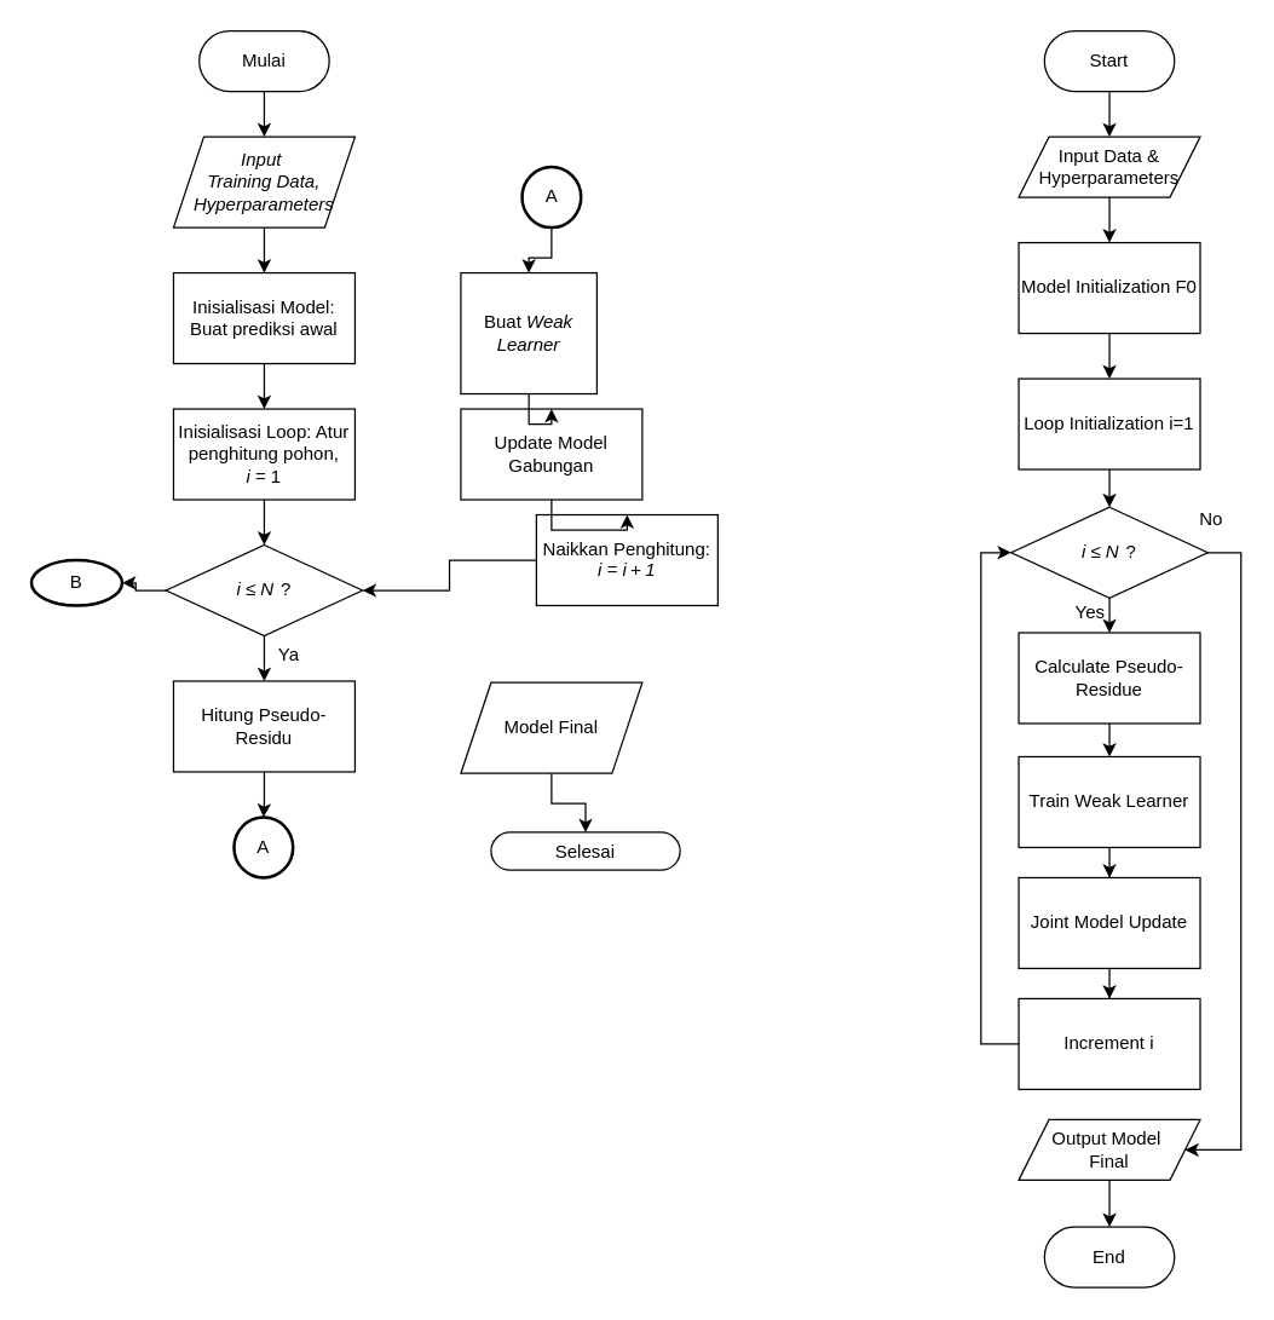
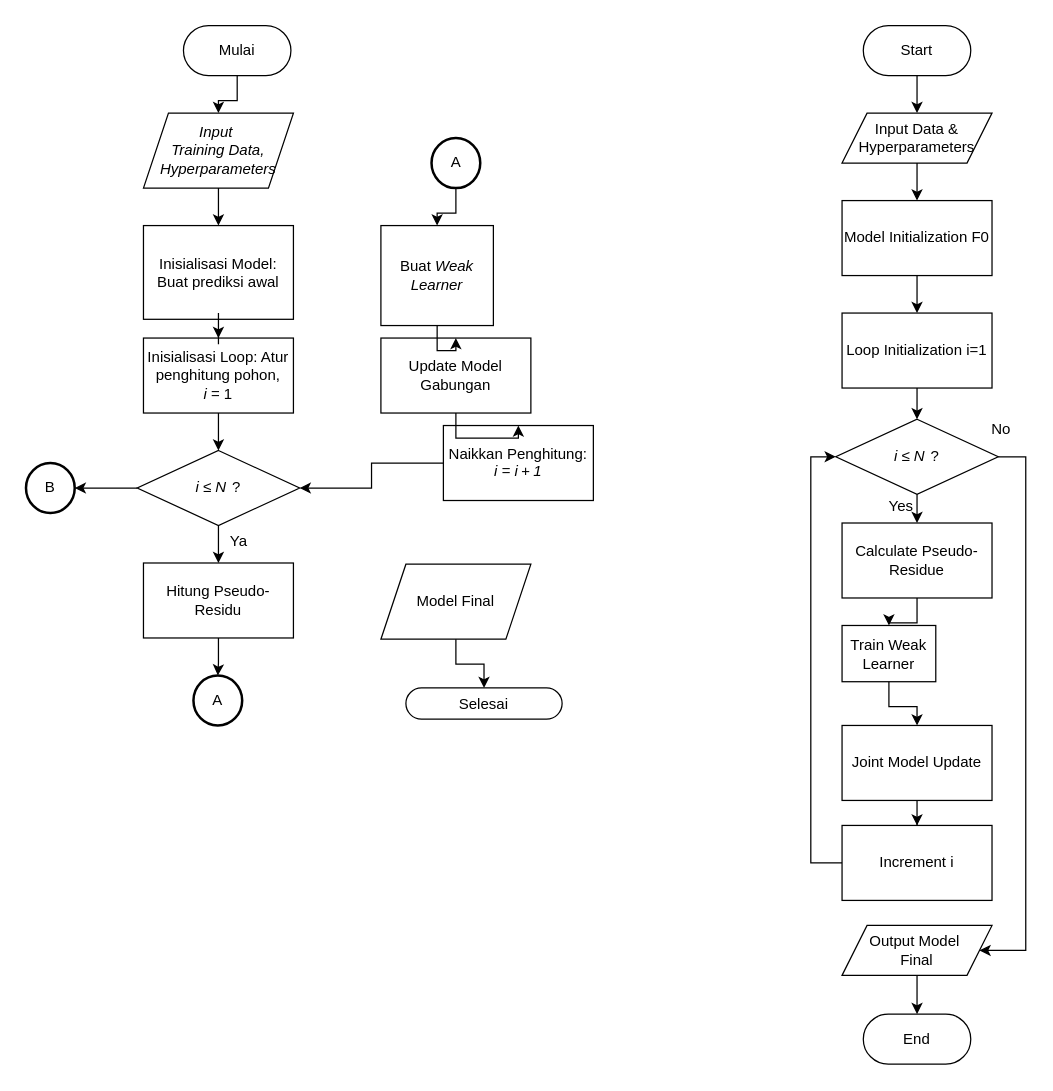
  <mxCell id="0" />
  <mxCell id="1" parent="0" />
  <mxCell id="2" value="" style="edgeStyle=orthogonalEdgeStyle;rounded=0;orthogonalLoop=1;jettySize=auto;html=1;" parent="1" source="3" target="5" edge="1"><mxGeometry relative="1" as="geometry" /></mxCell>
  <mxCell id="3" value="&lt;i&gt;Input&amp;nbsp;&lt;/i&gt;&lt;div&gt;&lt;i&gt;Training Data, Hyperparameters&lt;/i&gt;&lt;/div&gt;" style="shape=parallelogram;perimeter=parallelogramPerimeter;whiteSpace=wrap;html=1;fixedSize=1;fillColor=none;" parent="1" vertex="1"><mxGeometry x="114" y="90" width="120" height="60" as="geometry" /></mxCell>
  <mxCell id="4" value="" style="edgeStyle=orthogonalEdgeStyle;rounded=0;orthogonalLoop=1;jettySize=auto;html=1;entryX=0.5;entryY=0;entryDx=0;entryDy=0;" parent="1" source="5" target="7" edge="1"><mxGeometry relative="1" as="geometry"><mxPoint x="370" y="320" as="targetPoint" /></mxGeometry></mxCell>
- <mxCell id="5" value="Inisialisasi Model: Buat prediksi awal" style="rounded=0;whiteSpace=wrap;html=1;fillColor=none;" parent="1" vertex="1"><mxGeometry x="114" y="180" width="120" height="60" as="geometry" /></mxCell>
+ <mxCell id="5" value="Inisialisasi Model: Buat prediksi awal" style="rounded=0;whiteSpace=wrap;html=1;fillColor=none;" parent="1" vertex="1"><mxGeometry x="114" y="180" width="120" height="75" as="geometry" /></mxCell>
  <mxCell id="6" value="" style="edgeStyle=orthogonalEdgeStyle;rounded=0;orthogonalLoop=1;jettySize=auto;html=1;" parent="1" source="7" edge="1"><mxGeometry relative="1" as="geometry"><mxPoint x="174" y="360" as="targetPoint" /></mxGeometry></mxCell>
  <mxCell id="7" value="Inisialisasi Loop: Atur penghitung pohon, &lt;span class=&quot;katex&quot;&gt;&lt;span aria-hidden=&quot;true&quot; class=&quot;katex-html&quot;&gt;&lt;span class=&quot;base&quot;&gt;&lt;span style=&quot;height: 0.659em;&quot; class=&quot;strut&quot;&gt;&lt;/span&gt;&lt;span class=&quot;mord mathnormal&quot;&gt;&lt;i&gt;i&lt;/i&gt;&lt;/span&gt;&lt;span style=&quot;margin-right: 0.278em;&quot; class=&quot;mspace&quot;&gt;&lt;/span&gt;&lt;span class=&quot;mrel&quot;&gt;=&lt;/span&gt;&lt;span style=&quot;margin-right: 0.278em;&quot; class=&quot;mspace&quot;&gt;&lt;/span&gt;&lt;/span&gt;&lt;span class=&quot;base&quot;&gt;&lt;span style=&quot;height: 0.644em;&quot; class=&quot;strut&quot;&gt;&lt;/span&gt;&lt;span class=&quot;mord&quot;&gt;1&lt;/span&gt;&lt;/span&gt;&lt;/span&gt;&lt;/span&gt;" style="rounded=0;whiteSpace=wrap;html=1;fillColor=none;" parent="1" vertex="1"><mxGeometry x="114" y="270" width="120" height="60" as="geometry" /></mxCell>
  <mxCell id="8" value="" style="edgeStyle=orthogonalEdgeStyle;rounded=0;orthogonalLoop=1;jettySize=auto;html=1;" parent="1" source="9" target="3" edge="1"><mxGeometry relative="1" as="geometry" /></mxCell>
- <mxCell id="9" value="Mulai" style="html=1;dashed=0;whiteSpace=wrap;shape=mxgraph.dfd.start" parent="1" vertex="1"><mxGeometry x="131" y="20" width="86" height="40" as="geometry" /></mxCell>
+ <mxCell id="9" value="Mulai" style="html=1;dashed=0;whiteSpace=wrap;shape=mxgraph.dfd.start" parent="1" vertex="1"><mxGeometry x="146" y="20" width="86" height="40" as="geometry" /></mxCell>
  <mxCell id="10" value="" style="edgeStyle=orthogonalEdgeStyle;rounded=0;orthogonalLoop=1;jettySize=auto;html=1;" parent="1" source="11" target="15" edge="1"><mxGeometry relative="1" as="geometry" /></mxCell>
  <mxCell id="11" value="A" style="strokeWidth=2;html=1;shape=mxgraph.flowchart.start_2;whiteSpace=wrap;" parent="1" vertex="1"><mxGeometry x="344.5" y="110" width="39" height="40" as="geometry" /></mxCell>
  <mxCell id="12" value="" style="edgeStyle=orthogonalEdgeStyle;rounded=0;orthogonalLoop=1;jettySize=auto;html=1;" parent="1" source="13" target="26" edge="1"><mxGeometry relative="1" as="geometry" /></mxCell>
  <mxCell id="13" value="Hitung Pseudo-Residu" style="rounded=0;whiteSpace=wrap;html=1;fillColor=none;" parent="1" vertex="1"><mxGeometry x="114" y="450" width="120" height="60" as="geometry" /></mxCell>
  <mxCell id="14" value="" style="edgeStyle=orthogonalEdgeStyle;rounded=0;orthogonalLoop=1;jettySize=auto;html=1;" parent="1" source="15" target="17" edge="1"><mxGeometry relative="1" as="geometry" /></mxCell>
  <mxCell id="15" value="Buat &lt;i&gt;Weak Learner&lt;/i&gt;" style="rounded=0;whiteSpace=wrap;html=1;fillColor=none;" parent="1" vertex="1"><mxGeometry x="304" y="180" width="90" height="80" as="geometry" /></mxCell>
  <mxCell id="16" value="" style="edgeStyle=orthogonalEdgeStyle;rounded=0;orthogonalLoop=1;jettySize=auto;html=1;" parent="1" source="17" target="19" edge="1"><mxGeometry relative="1" as="geometry" /></mxCell>
  <mxCell id="17" value="Update Model Gabungan" style="rounded=0;whiteSpace=wrap;html=1;fillColor=none;" parent="1" vertex="1"><mxGeometry x="304" y="270" width="120" height="60" as="geometry" /></mxCell>
  <mxCell id="18" style="edgeStyle=orthogonalEdgeStyle;rounded=0;orthogonalLoop=1;jettySize=auto;html=1;entryX=1;entryY=0.5;entryDx=0;entryDy=0;" parent="1" source="19" target="25" edge="1"><mxGeometry relative="1" as="geometry" /></mxCell>
  <mxCell id="19" value="Naikkan Penghitung: &lt;span class=&quot;katex&quot;&gt;&lt;span aria-hidden=&quot;true&quot; class=&quot;katex-html&quot;&gt;&lt;i&gt;&lt;span class=&quot;base&quot;&gt;&lt;span style=&quot;height: 0.659em;&quot; class=&quot;strut&quot;&gt;&lt;/span&gt;&lt;span class=&quot;mord mathnormal&quot;&gt;i&lt;/span&gt;&lt;span style=&quot;margin-right: 0.278em;&quot; class=&quot;mspace&quot;&gt;&lt;/span&gt;&lt;span class=&quot;mrel&quot;&gt;=&lt;/span&gt;&lt;span style=&quot;margin-right: 0.278em;&quot; class=&quot;mspace&quot;&gt;&lt;/span&gt;&lt;/span&gt;&lt;span class=&quot;base&quot;&gt;&lt;span style=&quot;height: 0.743em; vertical-align: -0.083em;&quot; class=&quot;strut&quot;&gt;&lt;/span&gt;&lt;span class=&quot;mord mathnormal&quot;&gt;i&lt;/span&gt;&lt;span style=&quot;margin-right: 0.222em;&quot; class=&quot;mspace&quot;&gt;&lt;/span&gt;&lt;span class=&quot;mbin&quot;&gt;+&lt;/span&gt;&lt;span style=&quot;margin-right: 0.222em;&quot; class=&quot;mspace&quot;&gt;&lt;/span&gt;&lt;/span&gt;&lt;span class=&quot;base&quot;&gt;&lt;span style=&quot;height: 0.644em;&quot; class=&quot;strut&quot;&gt;&lt;/span&gt;&lt;span class=&quot;mord&quot;&gt;1&lt;/span&gt;&lt;/span&gt;&lt;/i&gt;&lt;/span&gt;&lt;/span&gt;" style="rounded=0;whiteSpace=wrap;html=1;fillColor=none;" parent="1" vertex="1"><mxGeometry x="354" y="340" width="120" height="60" as="geometry" /></mxCell>
  <mxCell id="20" value="" style="edgeStyle=orthogonalEdgeStyle;rounded=0;orthogonalLoop=1;jettySize=auto;html=1;" parent="1" source="21" target="22" edge="1"><mxGeometry relative="1" as="geometry" /></mxCell>
  <mxCell id="21" value="Model Final" style="shape=parallelogram;perimeter=parallelogramPerimeter;whiteSpace=wrap;html=1;fixedSize=1;strokeColor=default;align=center;verticalAlign=middle;fontFamily=Helvetica;fontSize=12;fontColor=default;fillColor=none;" parent="1" vertex="1"><mxGeometry x="304" y="451" width="120" height="60" as="geometry" /></mxCell>
  <mxCell id="22" value="Selesai" style="html=1;dashed=0;whiteSpace=wrap;shape=mxgraph.dfd.start" parent="1" vertex="1"><mxGeometry x="324" y="550" width="125" height="25" as="geometry" /></mxCell>
  <mxCell id="23" style="edgeStyle=orthogonalEdgeStyle;rounded=0;orthogonalLoop=1;jettySize=auto;html=1;entryX=0.5;entryY=0;entryDx=0;entryDy=0;" parent="1" source="25" target="13" edge="1"><mxGeometry relative="1" as="geometry" /></mxCell>
  <mxCell id="24" value="" style="edgeStyle=orthogonalEdgeStyle;rounded=0;orthogonalLoop=1;jettySize=auto;html=1;" parent="1" source="25" target="28" edge="1"><mxGeometry relative="1" as="geometry" /></mxCell>
  <mxCell id="25" value="&lt;i&gt;i&amp;nbsp;&lt;/i&gt;&lt;span style=&quot;&quot; class=&quot;katex&quot;&gt;&lt;span style=&quot;&quot; aria-hidden=&quot;true&quot; class=&quot;katex-html&quot;&gt;&lt;span style=&quot;&quot; class=&quot;base&quot;&gt;&lt;span style=&quot;&quot; class=&quot;mrel&quot;&gt;≤&lt;/span&gt;&lt;span style=&quot;margin-right: 0.278em; margin-right: 0.278em;&quot; class=&quot;mspace&quot;&gt;&lt;/span&gt;&lt;/span&gt;&lt;span style=&quot;&quot; class=&quot;base&quot;&gt;&lt;i&gt;&lt;span style=&quot;height: 0.683em;&quot; class=&quot;strut&quot;&gt;&lt;/span&gt;&lt;span style=&quot;margin-right: 0.109em;&quot; class=&quot;mord mathnormal&quot;&gt;N&lt;/span&gt;&lt;/i&gt;&lt;/span&gt;&lt;/span&gt;&lt;/span&gt; ?" style="rhombus;whiteSpace=wrap;html=1;fillColor=none;" parent="1" vertex="1"><mxGeometry x="109" y="360" width="130" height="60" as="geometry" /></mxCell>
  <mxCell id="26" value="A" style="strokeWidth=2;html=1;shape=mxgraph.flowchart.start_2;whiteSpace=wrap;" parent="1" vertex="1"><mxGeometry x="154" y="540" width="39" height="40" as="geometry" /></mxCell>
  <mxCell id="27" value="Ya" style="text;html=1;align=center;verticalAlign=middle;resizable=0;points=[];autosize=1;strokeColor=none;fillColor=none;" parent="1" vertex="1"><mxGeometry x="170" y="418" width="40" height="30" as="geometry" /></mxCell>
- <mxCell id="28" value="B" style="strokeWidth=2;html=1;shape=mxgraph.flowchart.start_2;whiteSpace=wrap;" parent="1" vertex="1"><mxGeometry x="20" y="370" width="60" height="30" as="geometry" /></mxCell>
+ <mxCell id="28" value="B" style="strokeWidth=2;html=1;shape=mxgraph.flowchart.start_2;whiteSpace=wrap;" parent="1" vertex="1"><mxGeometry x="20" y="370" width="39" height="40" as="geometry" /></mxCell>
  <mxCell id="29" value="" style="edgeStyle=orthogonalEdgeStyle;rounded=0;orthogonalLoop=1;jettySize=auto;html=1;" parent="1" source="30" target="32" edge="1"><mxGeometry relative="1" as="geometry" /></mxCell>
  <mxCell id="30" value="Start" style="html=1;dashed=0;whiteSpace=wrap;shape=mxgraph.dfd.start" parent="1" vertex="1"><mxGeometry x="690" y="20" width="86" height="40" as="geometry" /></mxCell>
  <mxCell id="31" value="" style="edgeStyle=orthogonalEdgeStyle;rounded=0;orthogonalLoop=1;jettySize=auto;html=1;" parent="1" source="32" target="34" edge="1"><mxGeometry relative="1" as="geometry" /></mxCell>
  <mxCell id="32" value="Input Data &amp;amp; Hyperparameters" style="shape=parallelogram;perimeter=parallelogramPerimeter;whiteSpace=wrap;html=1;fixedSize=1;fillColor=none;" parent="1" vertex="1"><mxGeometry x="673" y="90" width="120" height="40" as="geometry" /></mxCell>
  <mxCell id="33" value="" style="edgeStyle=orthogonalEdgeStyle;rounded=0;orthogonalLoop=1;jettySize=auto;html=1;" parent="1" source="34" target="36" edge="1"><mxGeometry relative="1" as="geometry" /></mxCell>
  <mxCell id="34" value="&lt;p&gt;Model Initialization F0&lt;/p&gt;" style="rounded=0;whiteSpace=wrap;html=1;fillColor=none;" parent="1" vertex="1"><mxGeometry x="673" y="160" width="120" height="60" as="geometry" /></mxCell>
  <mxCell id="35" value="" style="edgeStyle=orthogonalEdgeStyle;rounded=0;orthogonalLoop=1;jettySize=auto;html=1;" parent="1" source="36" target="39" edge="1"><mxGeometry relative="1" as="geometry" /></mxCell>
  <mxCell id="36" value="&lt;p&gt;Loop Initialization i=1&lt;/p&gt;" style="rounded=0;whiteSpace=wrap;html=1;fillColor=none;" parent="1" vertex="1"><mxGeometry x="673" y="250" width="120" height="60" as="geometry" /></mxCell>
  <mxCell id="37" style="edgeStyle=orthogonalEdgeStyle;rounded=0;orthogonalLoop=1;jettySize=auto;html=1;entryX=0.5;entryY=0;entryDx=0;entryDy=0;" edge="1" parent="1" source="39" target="45"><mxGeometry relative="1" as="geometry" /></mxCell>
  <mxCell id="38" style="edgeStyle=orthogonalEdgeStyle;rounded=0;orthogonalLoop=1;jettySize=auto;html=1;entryX=1;entryY=0.5;entryDx=0;entryDy=0;" edge="1" parent="1" source="39" target="41"><mxGeometry relative="1" as="geometry"><Array as="points"><mxPoint x="820" y="365" /><mxPoint x="820" y="760" /></Array></mxGeometry></mxCell>
  <mxCell id="39" value="&lt;i&gt;i&amp;nbsp;&lt;/i&gt;&lt;span style=&quot;&quot; class=&quot;katex&quot;&gt;&lt;span style=&quot;&quot; aria-hidden=&quot;true&quot; class=&quot;katex-html&quot;&gt;&lt;span style=&quot;&quot; class=&quot;base&quot;&gt;&lt;span style=&quot;&quot; class=&quot;mrel&quot;&gt;≤&lt;/span&gt;&lt;span style=&quot;margin-right: 0.278em; margin-right: 0.278em;&quot; class=&quot;mspace&quot;&gt;&lt;/span&gt;&lt;/span&gt;&lt;span style=&quot;&quot; class=&quot;base&quot;&gt;&lt;i&gt;&lt;span style=&quot;height: 0.683em;&quot; class=&quot;strut&quot;&gt;&lt;/span&gt;&lt;span style=&quot;margin-right: 0.109em;&quot; class=&quot;mord mathnormal&quot;&gt;N&lt;/span&gt;&lt;/i&gt;&lt;/span&gt;&lt;/span&gt;&lt;/span&gt; ?" style="rhombus;whiteSpace=wrap;html=1;fillColor=none;" parent="1" vertex="1"><mxGeometry x="668" y="335" width="130" height="60" as="geometry" /></mxCell>
  <mxCell id="40" value="" style="edgeStyle=orthogonalEdgeStyle;rounded=0;orthogonalLoop=1;jettySize=auto;html=1;" parent="1" source="41" target="42" edge="1"><mxGeometry relative="1" as="geometry" /></mxCell>
  <mxCell id="41" value="Output Model&amp;nbsp;&lt;div&gt;Final&lt;/div&gt;" style="shape=parallelogram;perimeter=parallelogramPerimeter;whiteSpace=wrap;html=1;fixedSize=1;fillColor=none;" parent="1" vertex="1"><mxGeometry x="673" y="740" width="120" height="40" as="geometry" /></mxCell>
  <mxCell id="42" value="End" style="html=1;dashed=0;whiteSpace=wrap;shape=mxgraph.dfd.start" parent="1" vertex="1"><mxGeometry x="690" y="811" width="86" height="40" as="geometry" /></mxCell>
  <mxCell id="43" value="No" style="text;html=1;align=center;verticalAlign=middle;resizable=0;points=[];autosize=1;strokeColor=none;fillColor=none;" parent="1" vertex="1"><mxGeometry x="780" y="328" width="40" height="30" as="geometry" /></mxCell>
  <mxCell id="44" value="" style="edgeStyle=orthogonalEdgeStyle;rounded=0;orthogonalLoop=1;jettySize=auto;html=1;" parent="1" source="45" target="47" edge="1"><mxGeometry relative="1" as="geometry" /></mxCell>
  <mxCell id="45" value="&lt;p&gt;Calculate Pseudo-Residue&lt;/p&gt;" style="rounded=0;whiteSpace=wrap;html=1;fillColor=none;" parent="1" vertex="1"><mxGeometry x="673" y="418" width="120" height="60" as="geometry" /></mxCell>
  <mxCell id="46" value="" style="edgeStyle=orthogonalEdgeStyle;rounded=0;orthogonalLoop=1;jettySize=auto;html=1;" parent="1" source="47" target="49" edge="1"><mxGeometry relative="1" as="geometry" /></mxCell>
- <mxCell id="47" value="Train Weak Learner" style="rounded=0;whiteSpace=wrap;html=1;fillColor=none;" parent="1" vertex="1"><mxGeometry x="673" y="500" width="120" height="60" as="geometry" /></mxCell>
+ <mxCell id="47" value="Train Weak Learner" style="rounded=0;whiteSpace=wrap;html=1;fillColor=none;" parent="1" vertex="1"><mxGeometry x="673" y="500" width="75" height="45" as="geometry" /></mxCell>
  <mxCell id="48" value="" style="edgeStyle=orthogonalEdgeStyle;rounded=0;orthogonalLoop=1;jettySize=auto;html=1;" parent="1" source="49" target="51" edge="1"><mxGeometry relative="1" as="geometry" /></mxCell>
  <mxCell id="49" value="&lt;p&gt;Joint Model Update&lt;/p&gt;" style="rounded=0;whiteSpace=wrap;html=1;fillColor=none;" parent="1" vertex="1"><mxGeometry x="673" y="580" width="120" height="60" as="geometry" /></mxCell>
  <mxCell id="50" style="edgeStyle=orthogonalEdgeStyle;rounded=0;orthogonalLoop=1;jettySize=auto;html=1;entryX=0;entryY=0.5;entryDx=0;entryDy=0;" edge="1" parent="1" source="51" target="39"><mxGeometry relative="1" as="geometry"><Array as="points"><mxPoint x="648" y="690" /><mxPoint x="648" y="365" /></Array></mxGeometry></mxCell>
  <mxCell id="51" value="Increment i" style="rounded=0;whiteSpace=wrap;html=1;fillColor=none;" parent="1" vertex="1"><mxGeometry x="673" y="660" width="120" height="60" as="geometry" /></mxCell>
  <mxCell id="52" value="Yes" style="text;html=1;align=center;verticalAlign=middle;resizable=0;points=[];autosize=1;strokeColor=none;fillColor=none;" parent="1" vertex="1"><mxGeometry x="700" y="390" width="40" height="30" as="geometry" /></mxCell>
